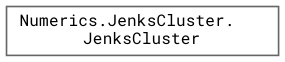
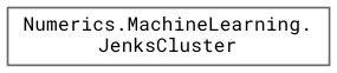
  digraph {
    rankdir=LR
    fontname="Roboto Mono"
-   n1 [color=grey40 fillcolor=white fontname="Roboto Mono" fontsize=10 height=0.2 label="Numerics.JenksCluster.\lJenksCluster" shape=box style=filled width=0.4]
+   n1 [color=grey40 fillcolor=white fontname="Roboto Mono" fontsize=10 height=0.2 label="Numerics.MachineLearning.\lJenksCluster" shape=box style=filled width=0.4]
  }
